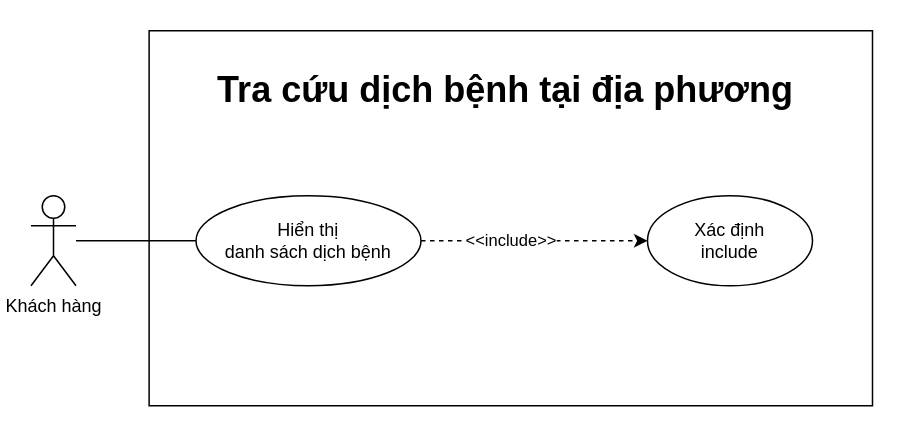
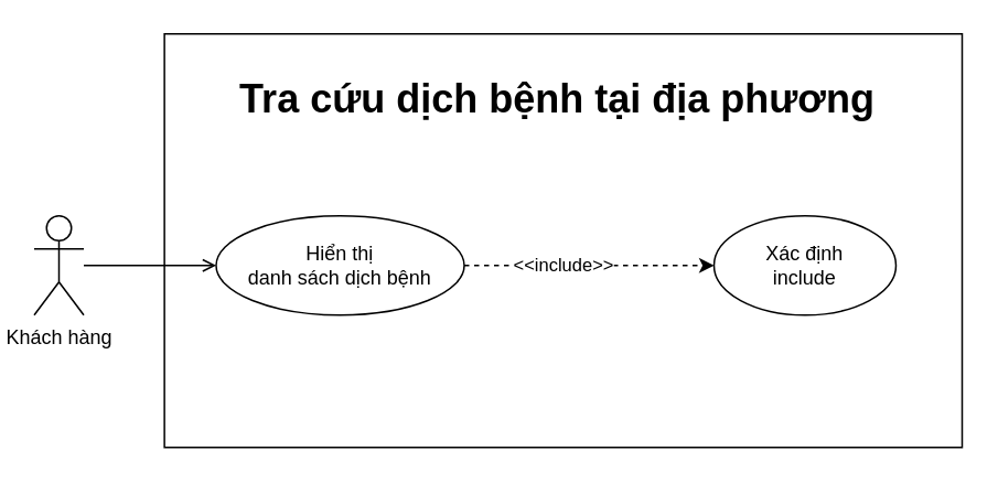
  <mxCell id="0" />
  <mxCell id="1" parent="0" />
  <mxCell id="2" value="" style="whiteSpace=wrap;html=1;resizable=1;resizeWidth=1;resizeHeight=1;expand=1;" parent="1" vertex="1"><mxGeometry x="98.75" y="20" width="482.25" height="250" as="geometry" /></mxCell>
  <mxCell id="3" value="Khách hàng" style="shape=umlActor;verticalLabelPosition=bottom;labelBackgroundColor=#ffffff;verticalAlign=top;html=1;outlineConnect=0;" parent="1" vertex="1"><mxGeometry x="20" y="130" width="30" height="60" as="geometry" /></mxCell>
  <mxCell id="4" value="&lt;div&gt;Hiển thị &lt;br&gt;&lt;/div&gt;&lt;div&gt;danh sách dịch bệnh&lt;/div&gt;" style="ellipse;whiteSpace=wrap;html=1;" parent="1" vertex="1"><mxGeometry x="130" y="130" width="150" height="60" as="geometry" /></mxCell>
  <mxCell id="5" value="&lt;div&gt;Xác định&lt;/div&gt;&lt;div&gt;include&lt;/div&gt;" style="ellipse;whiteSpace=wrap;html=1;" parent="1" vertex="1"><mxGeometry x="431" y="130" width="110" height="60" as="geometry" /></mxCell>
  <mxCell id="6" value="Tra cứu dịch bệnh tại địa phương" style="text;strokeColor=none;fillColor=none;html=1;fontSize=24;fontStyle=1;verticalAlign=middle;align=center;" parent="1" vertex="1"><mxGeometry x="286" y="40" width="100" height="40" as="geometry" /></mxCell>
- <mxCell id="7" value="" style="endArrow=none;html=1;entryX=0;entryY=0.5;entryDx=0;entryDy=0;" parent="1" source="3" target="4" edge="1"><mxGeometry width="50" height="50" relative="1" as="geometry"><mxPoint x="140" y="40" as="sourcePoint" /><mxPoint x="190" y="-10" as="targetPoint" /></mxGeometry></mxCell>
+ <mxCell id="7" value="" style="endArrow=open;html=1;entryX=0;entryY=0.5;entryDx=0;entryDy=0;" parent="1" source="3" target="4" edge="1"><mxGeometry width="50" height="50" relative="1" as="geometry"><mxPoint x="140" y="40" as="sourcePoint" /><mxPoint x="190" y="-10" as="targetPoint" /></mxGeometry></mxCell>
  <mxCell id="8" value="" style="endArrow=classic;html=1;dashed=1;exitX=1;exitY=0.5;exitDx=0;exitDy=0;entryX=0;entryY=0.5;entryDx=0;entryDy=0;" parent="1" source="4" target="5" edge="1"><mxGeometry width="50" height="50" relative="1" as="geometry"><mxPoint x="280.001" y="129.997" as="sourcePoint" /><mxPoint x="339.796" y="101.013" as="targetPoint" /></mxGeometry></mxCell>
  <mxCell id="9" value="&lt;div&gt;&amp;lt;&amp;lt;include&amp;gt;&amp;gt;&lt;/div&gt;" style="edgeLabel;html=1;align=center;verticalAlign=middle;resizable=0;points=[];" parent="8" vertex="1" connectable="0"><mxGeometry x="-0.212" y="1" relative="1" as="geometry"><mxPoint as="offset" /></mxGeometry></mxCell>
